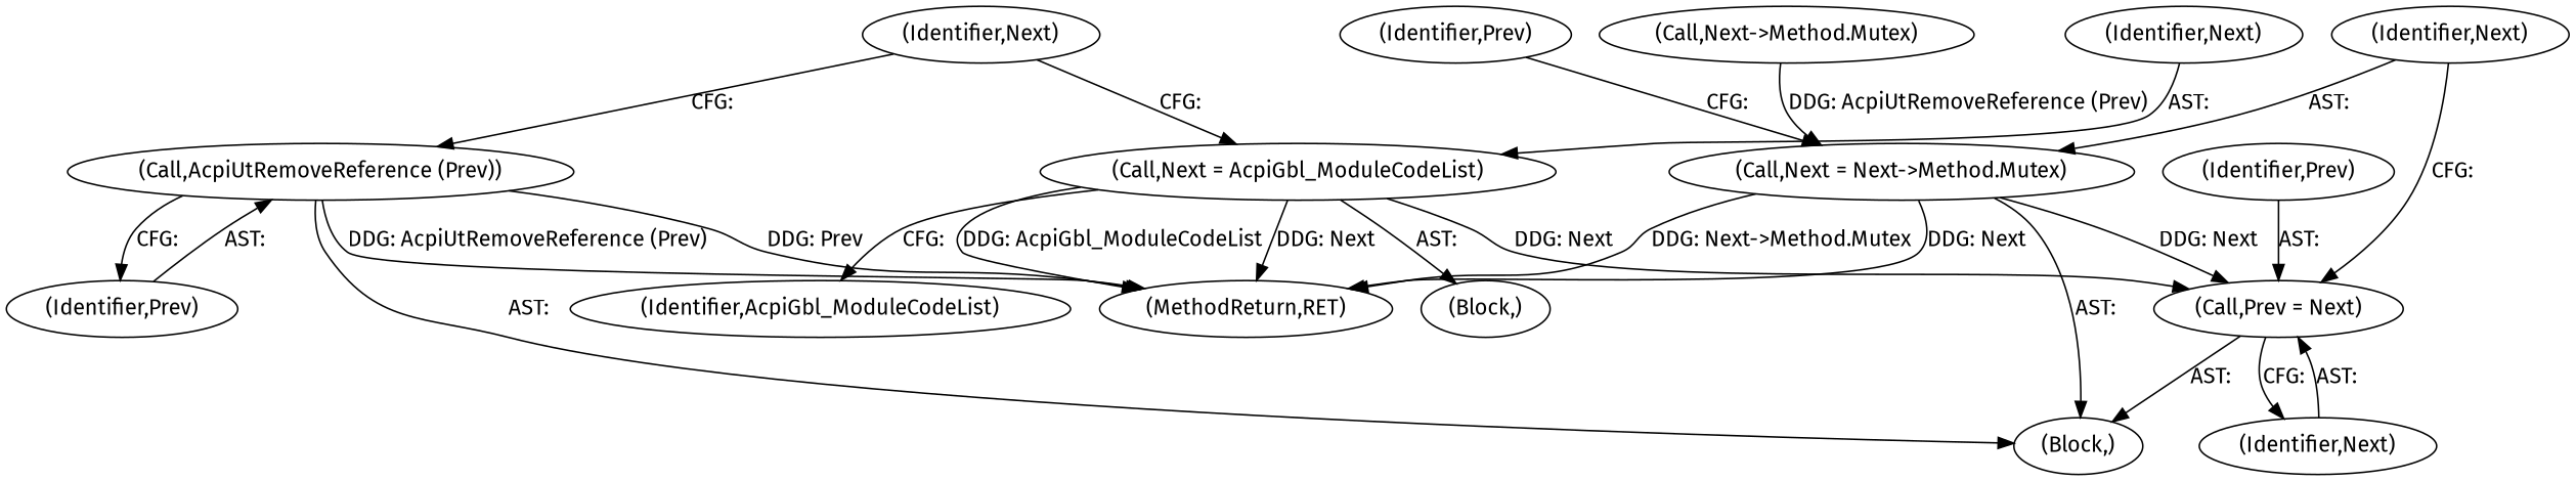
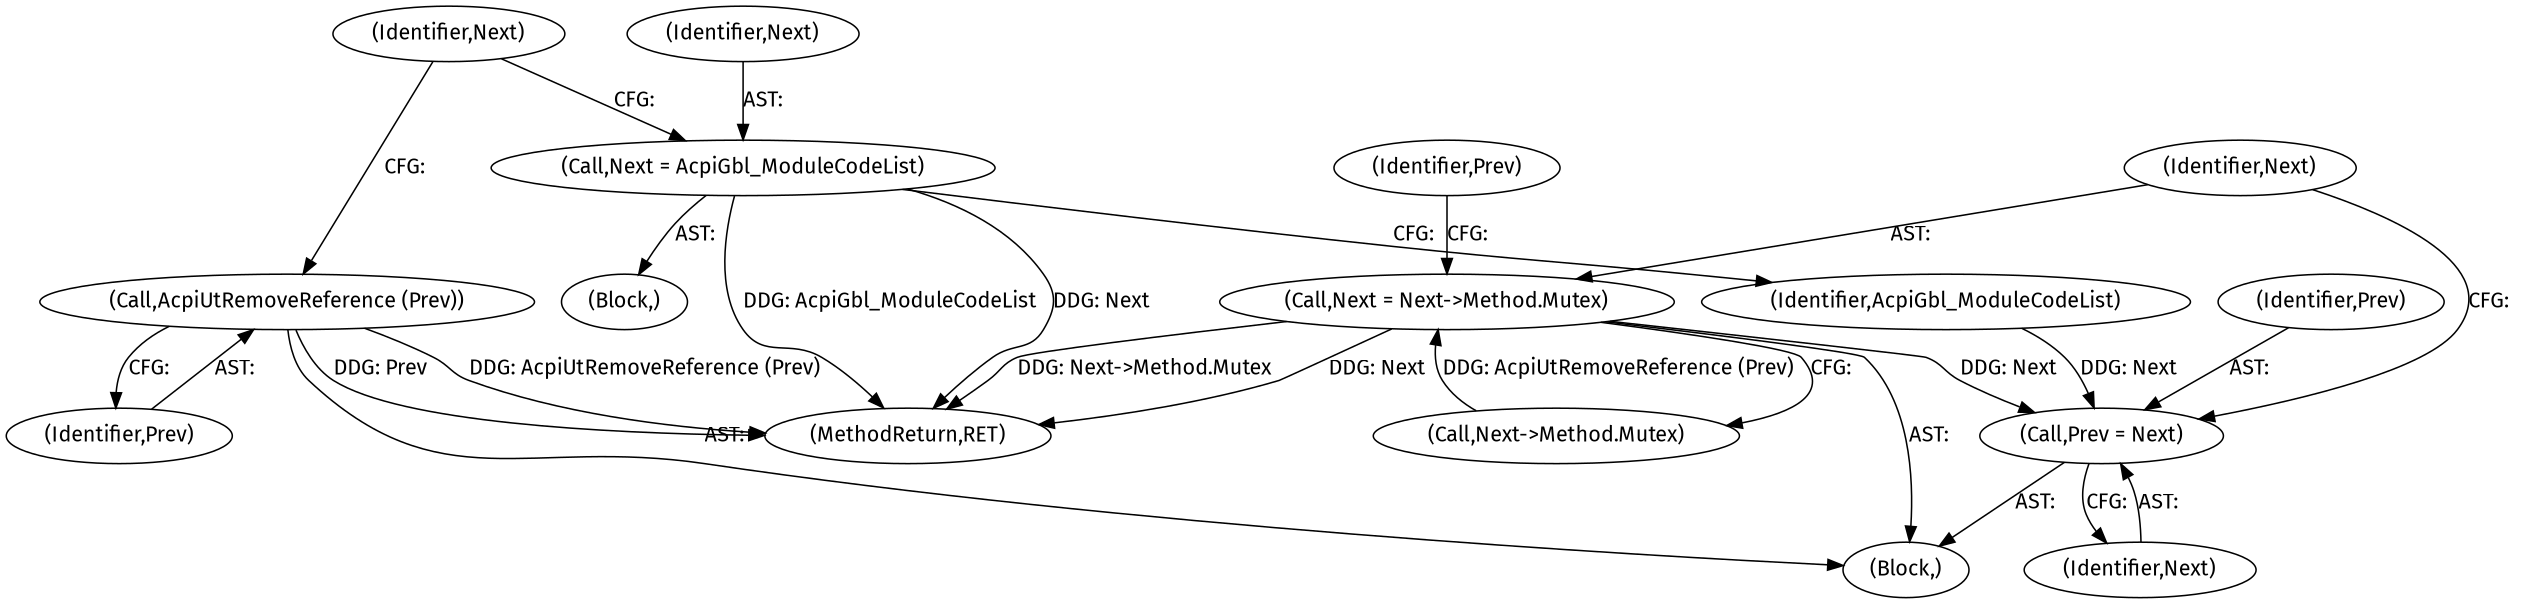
  digraph {
    fontname="Fira Sans"
    node [fontname="Fira Sans"]
    edge [fontname="Fira Sans"]
    n1 [label="(Call,AcpiUtRemoveReference (Prev))"]
    n2 [label="(Identifier,Prev)"]
    n3 [label="(MethodReturn,RET)"]
    n4 [label="(Block,)"]
    n5 [label="(Call,Prev = Next)"]
    n6 [label="(Identifier,Next)"]
    n7 [label="(Call,Next = AcpiGbl_ModuleCodeList)"]
    n8 [label="(Block,)"]
    n9 [label="(Identifier,AcpiGbl_ModuleCodeList)"]
    n10 [label="(Call,Next = Next->Method.Mutex)"]
    n11 [label="(Call,Next->Method.Mutex)"]
    n12 [label="(Identifier,Prev)"]
    n13 [label="(Identifier,Next)"]
    n14 [label="(Identifier,Prev)"]
    n15 [label="(Identifier,Next)"]
    n16 [label="(Identifier,Next)"]
    n1 -> n2 [label="CFG: "]
    n1 -> n3 [label="DDG: AcpiUtRemoveReference (Prev)"]
    n1 -> n3 [label="DDG: Prev"]
    n1 -> n4 [label="AST: "]
    n2 -> n1 [label="AST: "]
    n5 -> n4 [label="AST: "]
    n5 -> n6 [label="CFG: "]
    n6 -> n5 [label="AST: "]
    n7 -> n3 [label="DDG: Next"]
    n7 -> n3 [label="DDG: AcpiGbl_ModuleCodeList"]
-   n7 -> n5 [label="DDG: Next"]
+   n9 -> n5 [label="DDG: Next"]
    n7 -> n8 [label="AST: "]
    n7 -> n9 [label="CFG: "]
    n10 -> n3 [label="DDG: Next"]
    n10 -> n3 [label="DDG: Next->Method.Mutex"]
    n10 -> n4 [label="AST: "]
    n10 -> n5 [label="DDG: Next"]
+   n10 -> n11 [label="CFG: "]
    n11 -> n10 [label="DDG: AcpiUtRemoveReference (Prev)"]
    n12 -> n5 [label="AST: "]
    n13 -> n1 [label="CFG: "]
    n13 -> n7 [label="CFG: "]
    n14 -> n10 [label="CFG: "]
    n15 -> n5 [label="CFG: "]
    n15 -> n10 [label="AST: "]
    n16 -> n7 [label="AST: "]
  }
